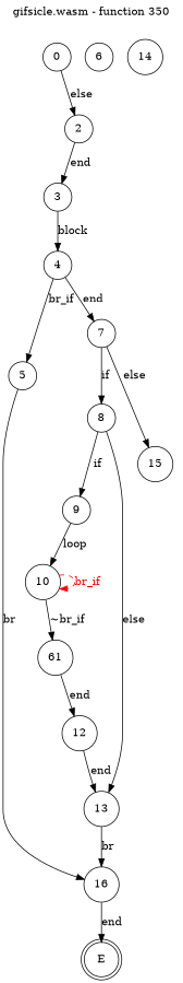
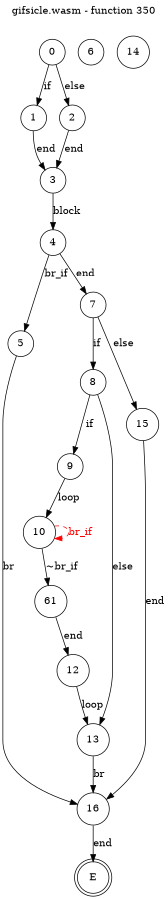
  digraph {
    label="gifsicle.wasm - function 350"
    labelfontcolor=black
    labelfontname=Helvetica
    labelfontsize=16
    labelloc=t
    node [shape=circle fontcolor=black]
    E [shape=doublecircle fontcolor=""]
    n2 [label=0]
+   n3 [label=1]
    n4 [label=2]
    n5 [label=3]
    n6 [label=4]
    n7 [label=5]
    n8 [label=7]
    n9 [label=16]
    n10 [label=8]
    n11 [label=15]
    n12 [label=6]
    n13 [label=9]
    n14 [label=13]
    n15 [label=10]
    n16 [label=61]
    n17 [label=12]
    n18 [label=14]
+   n2 -> n3 [label=if]
    n2 -> n4 [label=else]
+   n3 -> n5 [label=end]
    n4 -> n5 [label=end]
    n5 -> n6 [label=block]
    n6 -> n7 [label=br_if]
    n6 -> n8 [label=end]
    n7 -> n9 [label=br]
    n8 -> n10 [label=if]
    n8 -> n11 [label=else]
    n9 -> E [label=end]
    n10 -> n13 [label=if]
    n10 -> n14 [label=else]
+   n11 -> n9 [label=end]
    n13 -> n15 [label=loop]
    n14 -> n9 [label=br]
    n15 -> n15 [color=red fontcolor=red label=br_if style=dashed]
    n15 -> n16 [label="~br_if"]
    n16 -> n17 [label=end]
-   n17 -> n14 [label=end]
+   n17 -> n14 [label=loop]
  }
